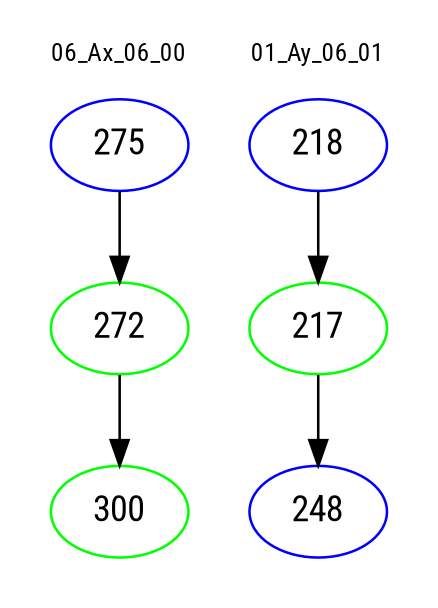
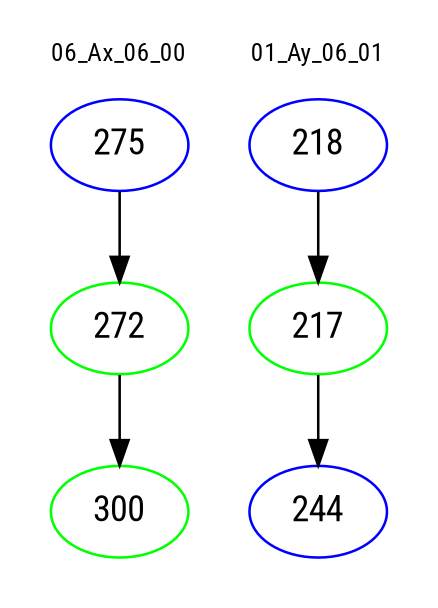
  digraph {
    fontname="Roboto Condensed"
    node [color=blue fontname="Roboto Condensed"]
    edge [color=black fontname="Roboto Condensed"]
    n1 [label=275]
    n2 [color=green label=272]
    n3 [color=green label=300]
    n4 [label=218]
    n5 [color=green label=217]
-   n6 [label=248]
+   n6 [label=244]
    subgraph cluster_1 {
      color=white
      fontsize=10
      label="06_Ax_06_00"
      n1
      n2
      n3
    }
    subgraph cluster_2 {
      color=white
      fontsize=10
      label="01_Ay_06_01"
      n4
      n5
      n6
    }
    n1 -> n2
    n2 -> n3
    n4 -> n5
    n5 -> n6
  }
